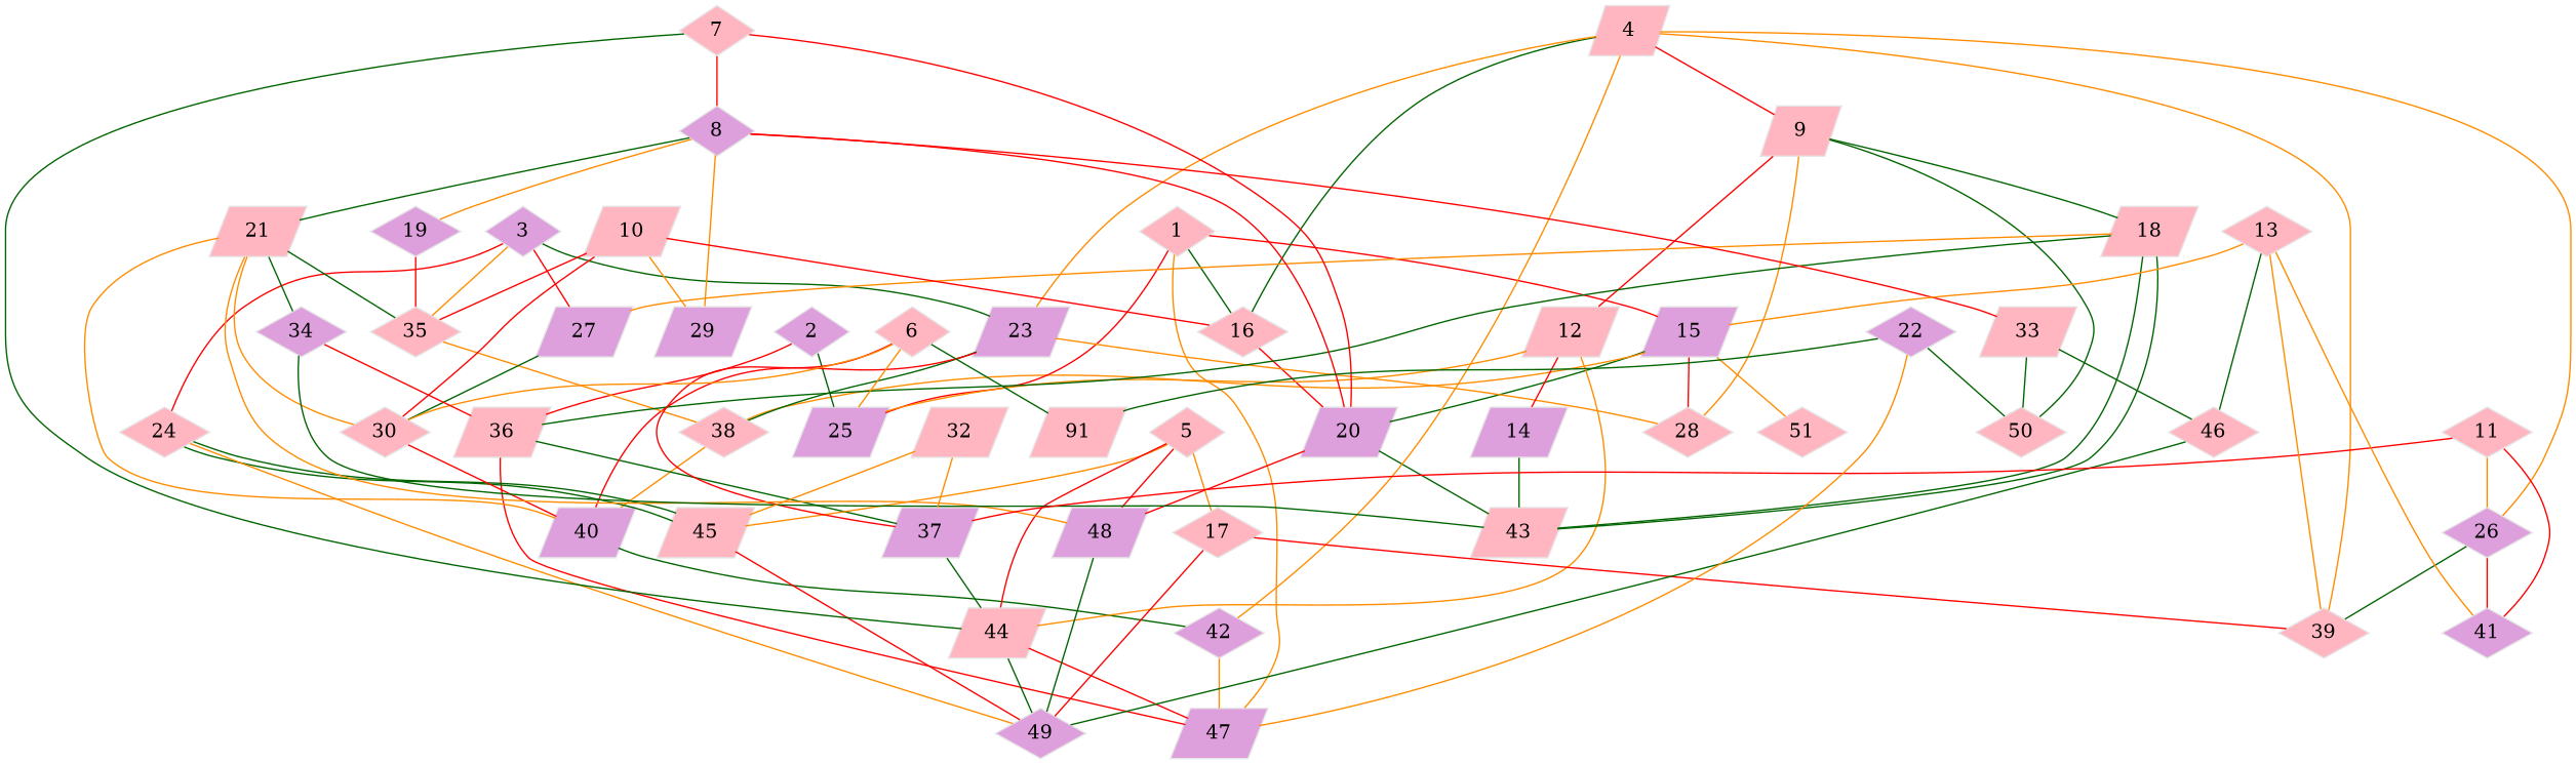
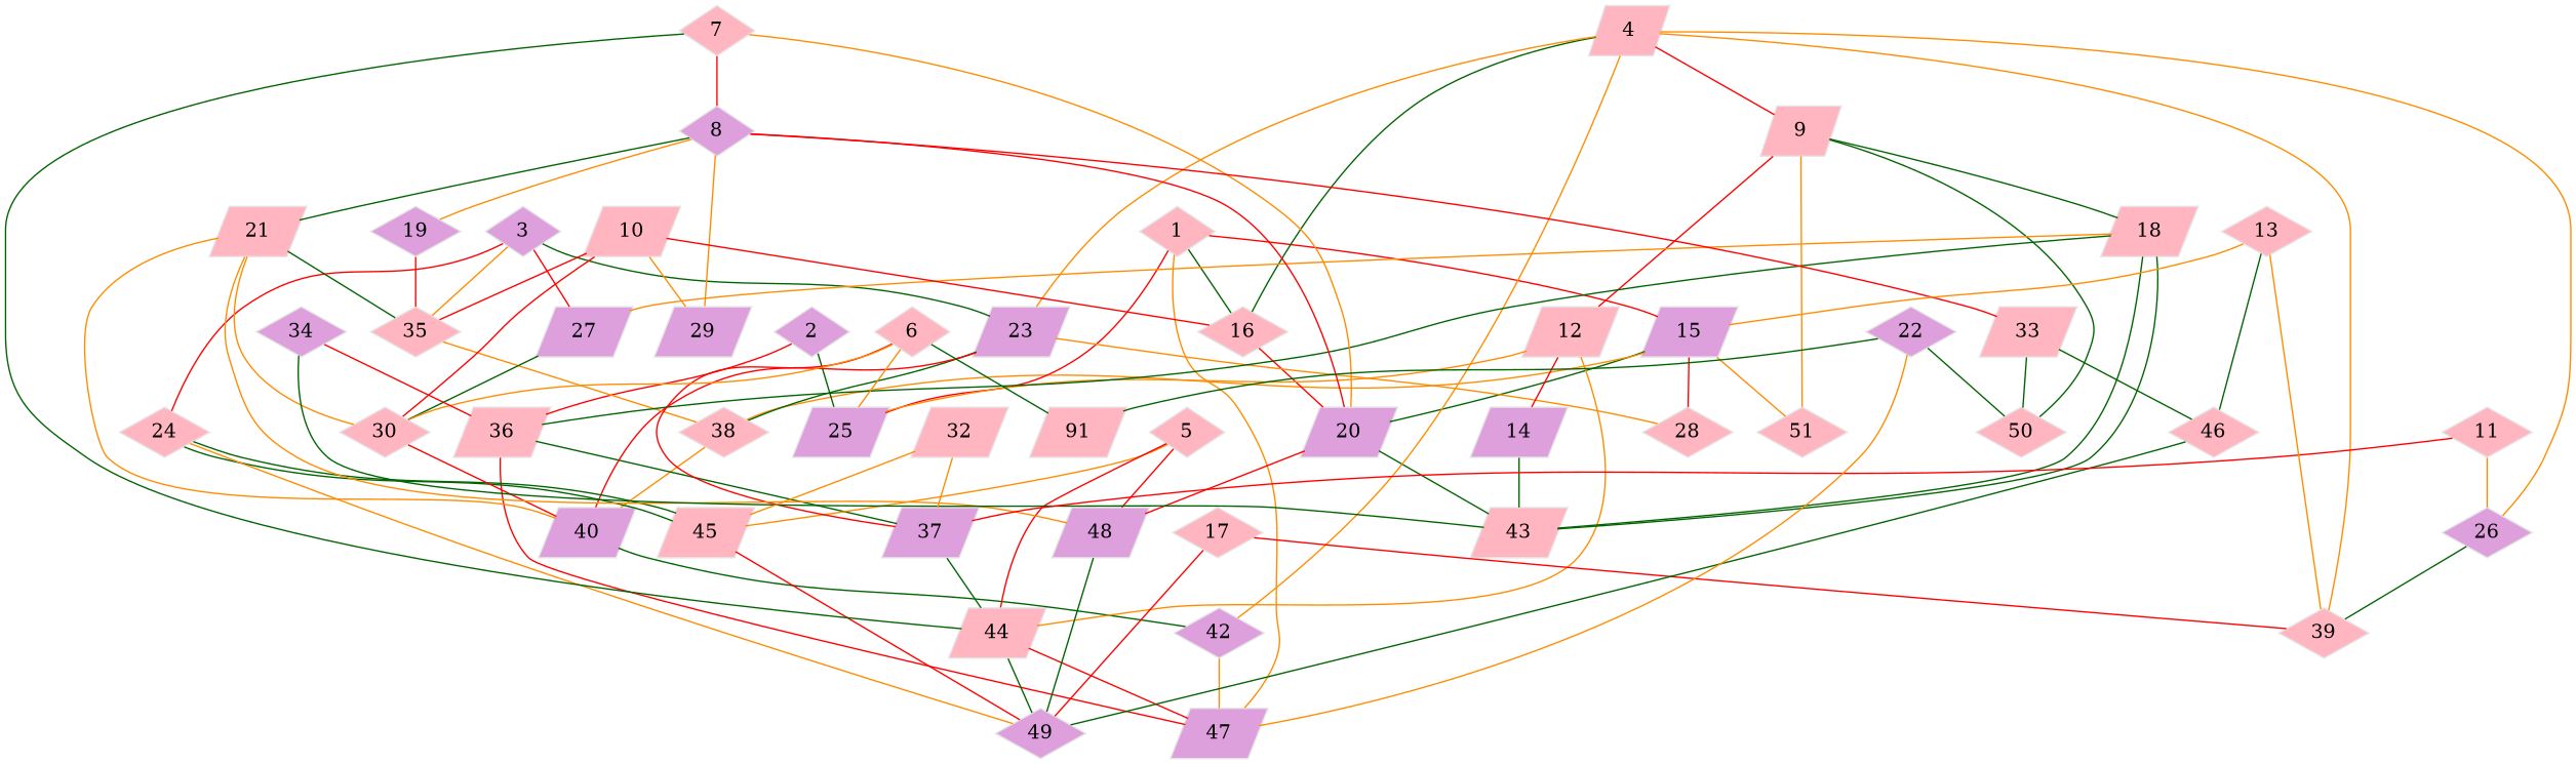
  graph {
    node [color=gray90 fillcolor=lightpink shape=diamond style=filled]
    edge [color=darkorange]
    15 [fillcolor=plum shape=parallelogram]
    1
    16
    25 [fillcolor=plum shape=parallelogram]
    47 [fillcolor=plum shape=parallelogram]
    20 [fillcolor=plum shape=parallelogram]
    51
    28
    38
    2 [fillcolor=plum]
    36 [shape=parallelogram]
    37 [fillcolor=plum shape=parallelogram]
    3 [fillcolor=plum]
    23 [fillcolor=plum shape=parallelogram]
    24
    35
    27 [fillcolor=plum shape=parallelogram]
    14 [fillcolor=plum shape=parallelogram]
    43 [shape=parallelogram]
    40 [fillcolor=plum shape=parallelogram]
    45 [shape=parallelogram]
    49 [fillcolor=plum]
    4 [shape=parallelogram]
    9 [shape=parallelogram]
    26 [fillcolor=plum]
    39
    42 [fillcolor=plum]
    12 [shape=parallelogram]
    18 [shape=parallelogram]
    50
-   41 [fillcolor=plum]
    5
    17
    44 [shape=parallelogram]
    48 [fillcolor=plum shape=parallelogram]
    6
    30
    n38 [label=91 shape=parallelogram]
    7
    8 [fillcolor=plum]
    19 [fillcolor=plum]
    21 [shape=parallelogram]
    29 [fillcolor=plum shape=parallelogram]
    33 [shape=parallelogram]
    34 [fillcolor=plum]
    46
    10 [shape=parallelogram]
    11
    13
    22 [fillcolor=plum]
    32 [shape=parallelogram]
    15 -- 20 [color=darkgreen]
    15 -- 51
    15 -- 28 [color=red]
    15 -- 38
    1 -- 15 [color=red]
    1 -- 16 [color=darkgreen]
    1 -- 25 [color=red]
    1 -- 47
    16 -- 20 [color=red]
    20 -- 43 [color=darkgreen]
    20 -- 48 [color=red]
    38 -- 40
    2 -- 25 [color=darkgreen]
    2 -- 36 [color=red]
    36 -- 47 [color=red]
    36 -- 37 [color=darkgreen]
    37 -- 44 [color=darkgreen]
    3 -- 23 [color=darkgreen]
    3 -- 24 [color=red]
    3 -- 35
    3 -- 27 [color=red]
    23 -- 28
    23 -- 38 [color=darkgreen]
    23 -- 40 [color=red]
    24 -- 45 [color=darkgreen]
    24 -- 45 [color=darkgreen]
    24 -- 49
    35 -- 38
    27 -- 30 [color=darkgreen]
    14 -- 43 [color=darkgreen]
    40 -- 42 [color=darkgreen]
    45 -- 49 [color=red]
    4 -- 16 [color=darkgreen]
    4 -- 23
    4 -- 9 [color=red]
    4 -- 26
    4 -- 39
    4 -- 42
-   9 -- 28
+   9 -- 51
    9 -- 12 [color=red]
    9 -- 18 [color=darkgreen]
    9 -- 50 [color=darkgreen]
    26 -- 39 [color=darkgreen]
-   26 -- 41 [color=red]
    42 -- 47
    12 -- 25
    12 -- 14 [color=red]
    12 -- 44
    18 -- 36 [color=darkgreen]
    18 -- 27
    18 -- 43 [color=darkgreen]
    18 -- 43 [color=darkgreen]
    5 -- 45
-   5 -- 17
    5 -- 44 [color=red]
    5 -- 48 [color=red]
    17 -- 49 [color=red]
    17 -- 39 [color=red]
    44 -- 47 [color=red]
    44 -- 49 [color=darkgreen]
    48 -- 49 [color=darkgreen]
    6 -- 25
    6 -- 37 [color=red]
    6 -- 30
    6 -- n38 [color=darkgreen]
    30 -- 40 [color=red]
-   7 -- 20 [color=red]
+   7 -- 20
    7 -- 44 [color=darkgreen]
    7 -- 8 [color=red]
    8 -- 20 [color=red]
    8 -- 19
    8 -- 21 [color=darkgreen]
    8 -- 29
    8 -- 33 [color=red]
    19 -- 35 [color=red]
    21 -- 35 [color=darkgreen]
    21 -- 40
    21 -- 48
    21 -- 30
-   21 -- 34 [color=darkgreen]
    33 -- 50 [color=darkgreen]
    33 -- 46 [color=darkgreen]
    34 -- 36 [color=red]
    34 -- 43 [color=darkgreen]
    46 -- 49 [color=darkgreen]
    10 -- 16 [color=red]
    10 -- 35 [color=red]
    10 -- 30 [color=red]
    10 -- 29
    11 -- 37 [color=red]
    11 -- 26
-   11 -- 41 [color=red]
    13 -- 15
    13 -- 39
-   13 -- 41
    13 -- 46 [color=darkgreen]
    22 -- 47
    22 -- 50 [color=darkgreen]
    22 -- n38 [color=darkgreen]
    32 -- 37
    32 -- 45
  }
